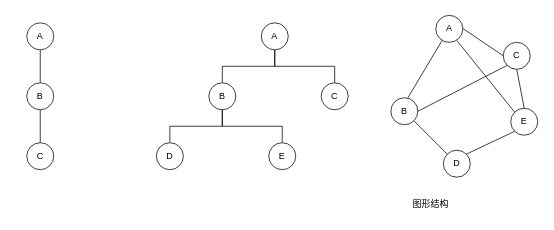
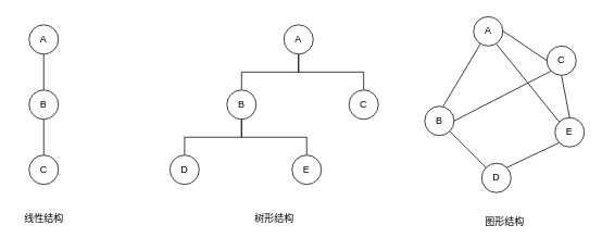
  <mxCell id="0" />
  <mxCell id="1" parent="0" />
  <mxCell id="2" style="edgeStyle=orthogonalEdgeStyle;rounded=0;orthogonalLoop=1;jettySize=auto;html=1;exitX=0.5;exitY=1;exitDx=0;exitDy=0;entryX=0.5;entryY=0;entryDx=0;entryDy=0;endArrow=none;startFill=0;" edge="1" parent="1" source="4" target="5"><mxGeometry relative="1" as="geometry" /></mxCell>
  <mxCell id="3" style="edgeStyle=orthogonalEdgeStyle;rounded=0;orthogonalLoop=1;jettySize=auto;html=1;exitX=0.5;exitY=1;exitDx=0;exitDy=0;entryX=0.5;entryY=0;entryDx=0;entryDy=0;endArrow=none;startFill=0;" edge="1" parent="1" source="4" target="6"><mxGeometry relative="1" as="geometry" /></mxCell>
  <mxCell id="4" value="A" style="ellipse;whiteSpace=wrap;html=1;aspect=fixed;flipH=0;flipV=1;" vertex="1" parent="1"><mxGeometry x="348" y="30" width="36" height="36" as="geometry" /></mxCell>
  <mxCell id="5" value="B" style="ellipse;whiteSpace=wrap;html=1;aspect=fixed;flipH=0;flipV=1;" vertex="1" parent="1"><mxGeometry x="278" y="110" width="36" height="36" as="geometry" /></mxCell>
  <mxCell id="6" value="C" style="ellipse;whiteSpace=wrap;html=1;aspect=fixed;flipH=0;flipV=1;" vertex="1" parent="1"><mxGeometry x="428" y="110" width="36" height="36" as="geometry" /></mxCell>
  <mxCell id="7" style="edgeStyle=orthogonalEdgeStyle;rounded=0;orthogonalLoop=1;jettySize=auto;html=1;exitX=0.5;exitY=1;exitDx=0;exitDy=0;entryX=0.5;entryY=0;entryDx=0;entryDy=0;endArrow=none;startFill=0;" edge="1" parent="1" target="9" source="5"><mxGeometry relative="1" as="geometry"><mxPoint x="296" y="170" as="sourcePoint" /></mxGeometry></mxCell>
  <mxCell id="8" style="edgeStyle=orthogonalEdgeStyle;rounded=0;orthogonalLoop=1;jettySize=auto;html=1;exitX=0.5;exitY=1;exitDx=0;exitDy=0;entryX=0.5;entryY=0;entryDx=0;entryDy=0;endArrow=none;startFill=0;" edge="1" parent="1" target="10" source="5"><mxGeometry relative="1" as="geometry"><mxPoint x="296" y="170" as="sourcePoint" /></mxGeometry></mxCell>
  <mxCell id="9" value="D" style="ellipse;whiteSpace=wrap;html=1;aspect=fixed;flipH=0;flipV=1;" vertex="1" parent="1"><mxGeometry x="208" y="190" width="36" height="36" as="geometry" /></mxCell>
  <mxCell id="10" value="E" style="ellipse;whiteSpace=wrap;html=1;aspect=fixed;flipH=0;flipV=1;" vertex="1" parent="1"><mxGeometry x="358" y="190" width="36" height="36" as="geometry" /></mxCell>
  <mxCell id="11" style="edgeStyle=none;rounded=0;orthogonalLoop=1;jettySize=auto;html=1;exitX=0.5;exitY=1;exitDx=0;exitDy=0;entryX=0.5;entryY=0;entryDx=0;entryDy=0;endArrow=none;startFill=0;" edge="1" parent="1" source="12" target="14"><mxGeometry relative="1" as="geometry" /></mxCell>
  <mxCell id="12" value="A" style="ellipse;whiteSpace=wrap;html=1;aspect=fixed;flipH=0;flipV=1;" vertex="1" parent="1"><mxGeometry x="35" y="30" width="36" height="36" as="geometry" /></mxCell>
  <mxCell id="13" style="edgeStyle=none;rounded=0;orthogonalLoop=1;jettySize=auto;html=1;exitX=0.5;exitY=1;exitDx=0;exitDy=0;entryX=0.5;entryY=0;entryDx=0;entryDy=0;endArrow=none;startFill=0;" edge="1" parent="1" source="14" target="15"><mxGeometry relative="1" as="geometry" /></mxCell>
  <mxCell id="14" value="B" style="ellipse;whiteSpace=wrap;html=1;aspect=fixed;flipH=0;flipV=1;" vertex="1" parent="1"><mxGeometry x="35" y="110" width="36" height="36" as="geometry" /></mxCell>
  <mxCell id="15" value="C" style="ellipse;whiteSpace=wrap;html=1;aspect=fixed;flipH=0;flipV=1;" vertex="1" parent="1"><mxGeometry x="35" y="190" width="36" height="36" as="geometry" /></mxCell>
  <mxCell id="16" style="edgeStyle=none;rounded=0;orthogonalLoop=1;jettySize=auto;html=1;exitX=0;exitY=1;exitDx=0;exitDy=0;entryX=0.5;entryY=0;entryDx=0;entryDy=0;endArrow=none;startFill=0;" edge="1" parent="1"><mxGeometry relative="1" as="geometry"><mxPoint x="591.002" y="50.728" as="sourcePoint" /><mxPoint x="543.73" y="130" as="targetPoint" /></mxGeometry></mxCell>
  <mxCell id="17" value="A" style="ellipse;whiteSpace=wrap;html=1;aspect=fixed;flipH=0;flipV=1;" vertex="1" parent="1"><mxGeometry x="581" y="20" width="36" height="36" as="geometry" /></mxCell>
  <mxCell id="18" style="edgeStyle=none;rounded=0;orthogonalLoop=1;jettySize=auto;html=1;exitX=1;exitY=1;exitDx=0;exitDy=0;entryX=0;entryY=0;entryDx=0;entryDy=0;endArrow=none;startFill=0;" edge="1" parent="1" source="19" target="22"><mxGeometry relative="1" as="geometry" /></mxCell>
  <mxCell id="19" value="B" style="ellipse;whiteSpace=wrap;html=1;aspect=fixed;flipH=0;flipV=1;" vertex="1" parent="1"><mxGeometry x="521" y="130" width="36" height="36" as="geometry" /></mxCell>
  <mxCell id="20" style="edgeStyle=none;rounded=0;orthogonalLoop=1;jettySize=auto;html=1;exitX=0.5;exitY=1;exitDx=0;exitDy=0;entryX=0.5;entryY=0;entryDx=0;entryDy=0;endArrow=none;startFill=0;" edge="1" parent="1" source="21" target="24"><mxGeometry relative="1" as="geometry" /></mxCell>
  <mxCell id="21" value="C" style="ellipse;whiteSpace=wrap;html=1;aspect=fixed;flipH=0;flipV=1;" vertex="1" parent="1"><mxGeometry x="671" y="56" width="36" height="36" as="geometry" /></mxCell>
  <mxCell id="22" value="D" style="ellipse;whiteSpace=wrap;html=1;aspect=fixed;flipH=0;flipV=1;" vertex="1" parent="1"><mxGeometry x="591" y="200" width="36" height="36" as="geometry" /></mxCell>
  <mxCell id="23" style="edgeStyle=none;rounded=0;orthogonalLoop=1;jettySize=auto;html=1;exitX=0;exitY=1;exitDx=0;exitDy=0;entryX=1;entryY=0;entryDx=0;entryDy=0;endArrow=none;startFill=0;" edge="1" parent="1" source="24" target="22"><mxGeometry relative="1" as="geometry" /></mxCell>
  <mxCell id="24" value="E" style="ellipse;whiteSpace=wrap;html=1;aspect=fixed;flipH=0;flipV=1;" vertex="1" parent="1"><mxGeometry x="681" y="144" width="36" height="36" as="geometry" /></mxCell>
  <mxCell id="25" value="" style="edgeStyle=none;orthogonalLoop=1;jettySize=auto;html=1;rounded=0;entryX=0;entryY=0.5;entryDx=0;entryDy=0;endArrow=none;startFill=0;" edge="1" parent="1" target="21"><mxGeometry width="80" relative="1" as="geometry"><mxPoint x="617" y="37.47" as="sourcePoint" /><mxPoint x="697" y="37.47" as="targetPoint" /><Array as="points" /></mxGeometry></mxCell>
  <mxCell id="26" style="edgeStyle=none;rounded=0;orthogonalLoop=1;jettySize=auto;html=1;exitX=1;exitY=0.5;exitDx=0;exitDy=0;entryX=0;entryY=1;entryDx=0;entryDy=0;endArrow=none;startFill=0;" edge="1" parent="1" source="19" target="21"><mxGeometry relative="1" as="geometry"><mxPoint x="699" y="102" as="sourcePoint" /><mxPoint x="709" y="154" as="targetPoint" /></mxGeometry></mxCell>
  <mxCell id="27" style="edgeStyle=none;rounded=0;orthogonalLoop=1;jettySize=auto;html=1;entryX=0;entryY=0;entryDx=0;entryDy=0;endArrow=none;startFill=0;exitX=0.775;exitY=0.072;exitDx=0;exitDy=0;exitPerimeter=0;" edge="1" parent="1" source="17" target="24"><mxGeometry relative="1" as="geometry"><mxPoint x="599" y="75" as="sourcePoint" /><mxPoint x="691.272" y="147.272" as="targetPoint" /></mxGeometry></mxCell>
- <mxCell id="30" value="图形结构" style="text;html=1;align=center;verticalAlign=middle;resizable=0;points=[];autosize=1;strokeColor=none;fillColor=none;" vertex="1" parent="1"><mxGeometry x="541" y="259" width="66" height="26" as="geometry" /></mxCell>
+ <mxCell id="28" value="线性结构" style="text;html=1;align=center;verticalAlign=middle;resizable=0;points=[];autosize=1;strokeColor=none;fillColor=none;" vertex="1" parent="1"><mxGeometry x="20" y="255" width="66" height="26" as="geometry" /></mxCell>
+ <mxCell id="29" value="树形结构" style="text;html=1;align=center;verticalAlign=middle;resizable=0;points=[];autosize=1;strokeColor=none;fillColor=none;" vertex="1" parent="1"><mxGeometry x="303" y="255" width="66" height="26" as="geometry" /></mxCell>
+ <mxCell id="30" value="图形结构" style="text;html=1;align=center;verticalAlign=middle;resizable=0;points=[];autosize=1;strokeColor=none;fillColor=none;" vertex="1" parent="1"><mxGeometry x="586" y="259" width="66" height="26" as="geometry" /></mxCell>
